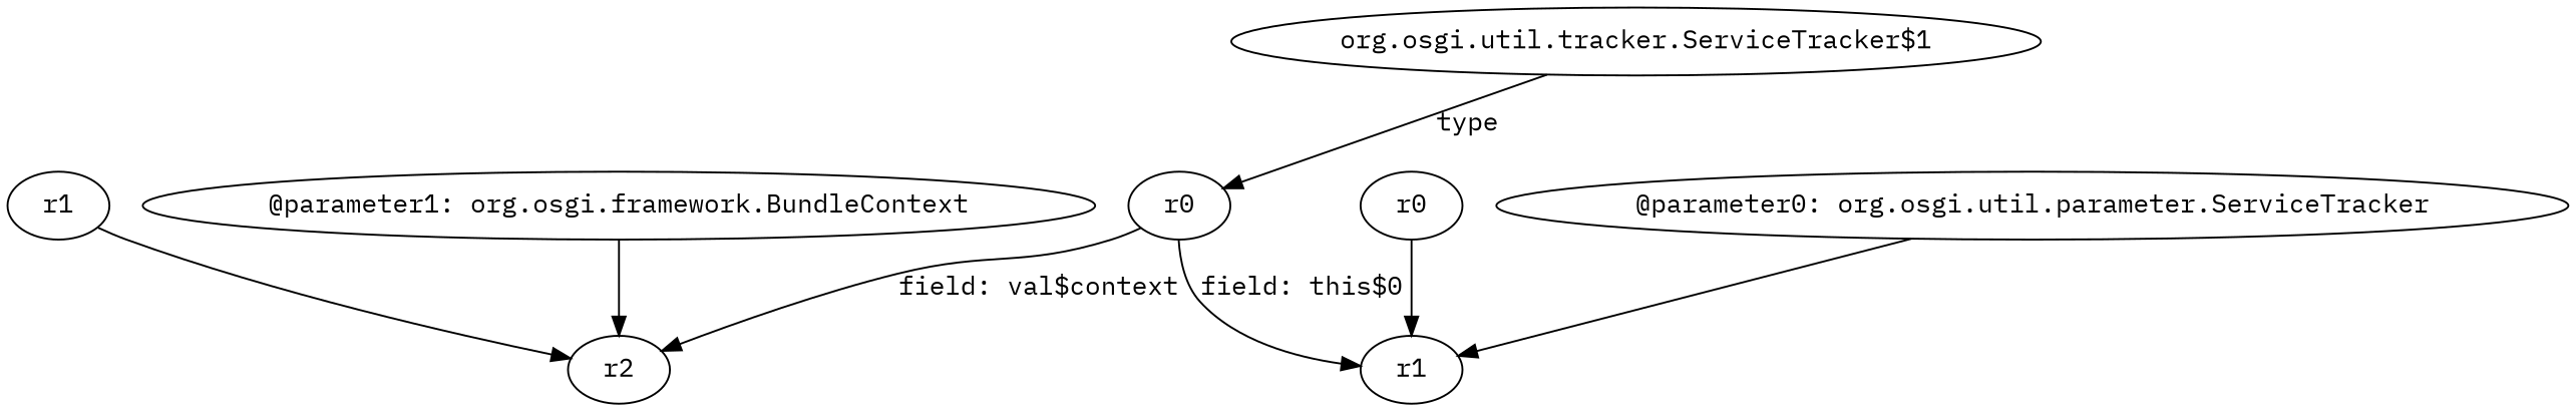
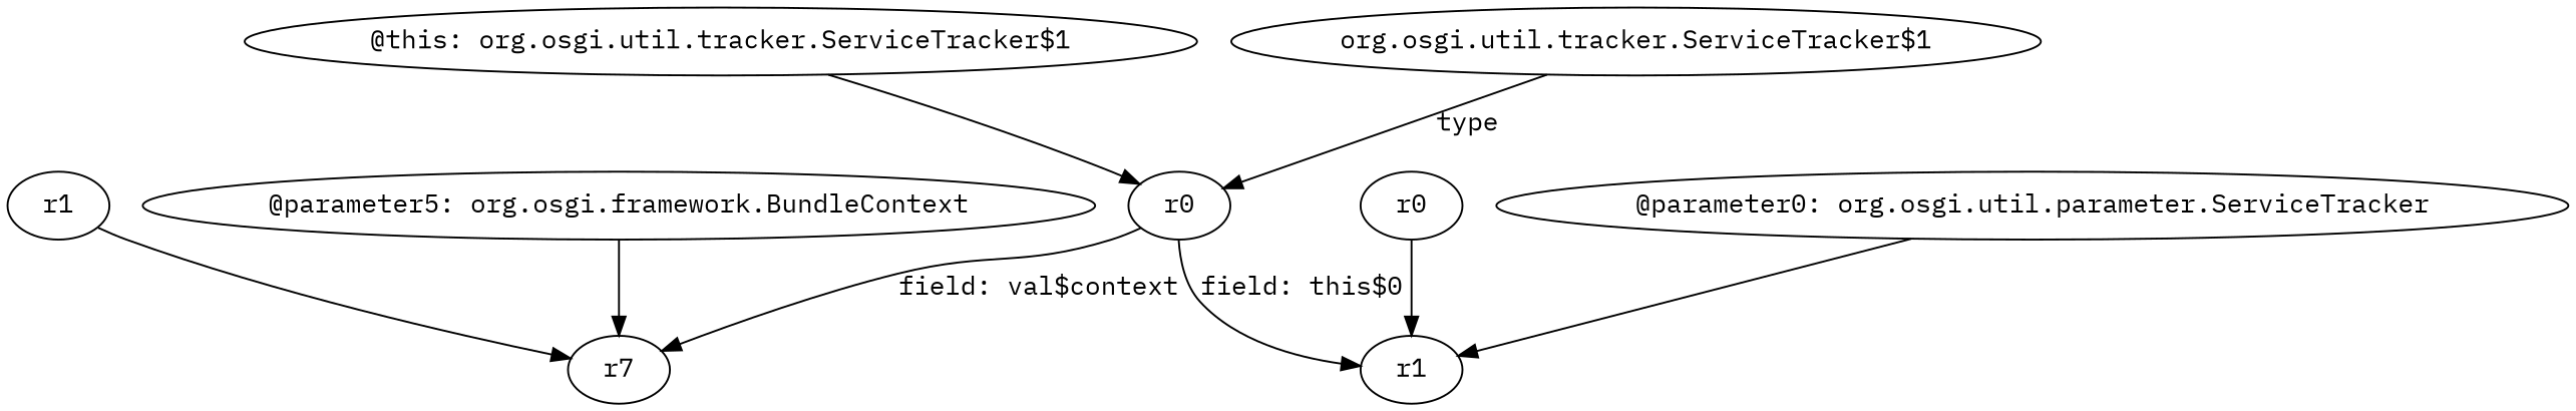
  digraph {
    fontname="IBM Plex Mono"
    node [fontname="IBM Plex Mono"]
    edge [fontname="IBM Plex Mono"]
+   n1 [label="@this: org.osgi.util.tracker.ServiceTracker$1"]
    n2 [label=r0]
-   n3 [label=r2]
+   n3 [label=r7]
    n4 [label=r1]
    n5 [label="org.osgi.util.tracker.ServiceTracker$1"]
-   n6 [label="@parameter1: org.osgi.framework.BundleContext"]
+   n6 [label="@parameter5: org.osgi.framework.BundleContext"]
    n7 [label=r0]
    n8 [label="@parameter0: org.osgi.util.parameter.ServiceTracker"]
    n9 [label=r1]
+   n1 -> n2
    n2 -> n3 [label="field: val$context"]
    n2 -> n4 [label="field: this$0"]
    n5 -> n2 [label=type]
    n6 -> n3
    n7 -> n4
    n8 -> n4
    n9 -> n3
  }
